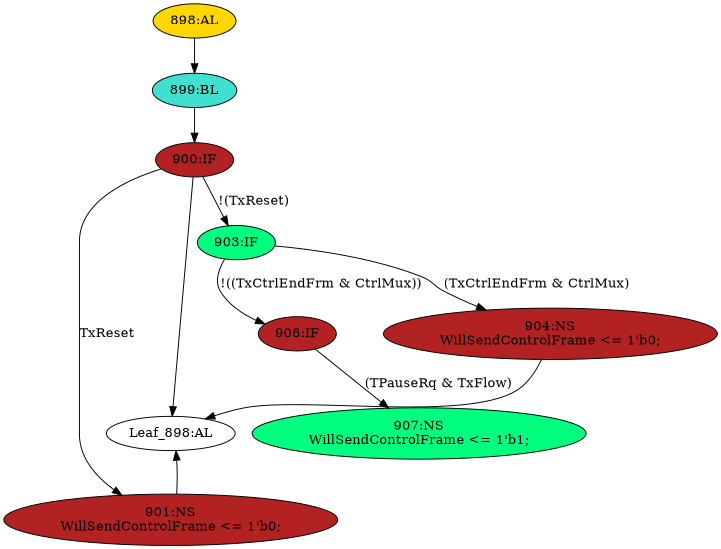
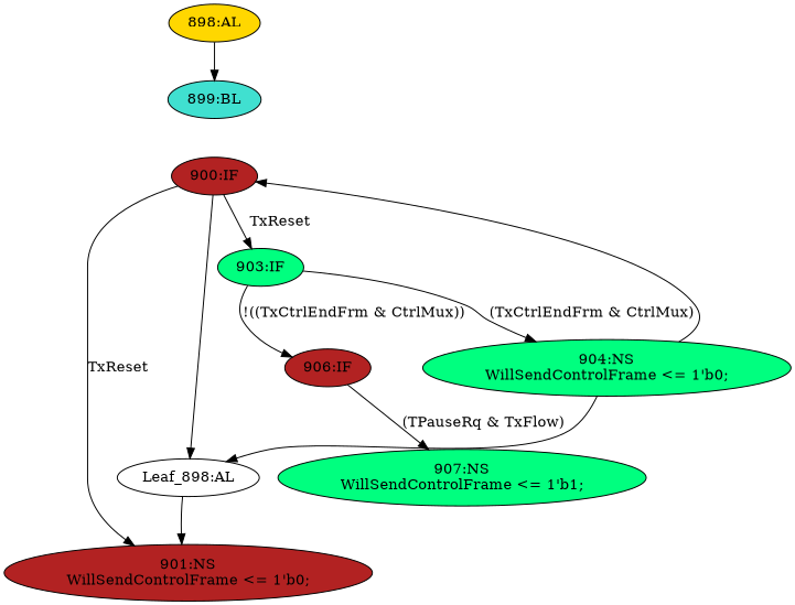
  strict digraph {
    node [fillcolor=firebrick statements="[]" style=filled typ=IfStatement]
    edge [cond="[]" lineno=None]
    n1 [ast="<pyverilog.vparser.ast.Block object at 0x7f37fb674d90>" fillcolor=turquoise label="899:BL" typ=Block]
    n2 [ast="<pyverilog.vparser.ast.IfStatement object at 0x7f37fb674e50>" label="900:IF"]
    n3 [ast="<pyverilog.vparser.ast.IfStatement object at 0x7f37fb674ed0>" fillcolor=springgreen label="903:IF"]
    n4 [ast="<pyverilog.vparser.ast.NonblockingSubstitution object at 0x7f37fb6784d0>" label="901:NS\nWillSendControlFrame <= 1'b0;" statements="[<pyverilog.vparser.ast.NonblockingSubstitution object at 0x7f37fb6784d0>]" typ=NonblockingSubstitution]
    n5 [def_var="['WillSendControlFrame']" label="Leaf_898:AL" fillcolor="" statements="" style="" typ=""]
-   n6 [ast="<pyverilog.vparser.ast.NonblockingSubstitution object at 0x7f37fb678250>" label="904:NS\nWillSendControlFrame <= 1'b0;" statements="[<pyverilog.vparser.ast.NonblockingSubstitution object at 0x7f37fb678250>]" typ=NonblockingSubstitution]
+   n6 [ast="<pyverilog.vparser.ast.NonblockingSubstitution object at 0x7f37fb678250>" fillcolor=springgreen label="904:NS\nWillSendControlFrame <= 1'b0;" statements="[<pyverilog.vparser.ast.NonblockingSubstitution object at 0x7f37fb678250>]" typ=NonblockingSubstitution]
    n7 [ast="<pyverilog.vparser.ast.IfStatement object at 0x7f37fb674f10>" label="906:IF"]
    n8 [ast="<pyverilog.vparser.ast.NonblockingSubstitution object at 0x7f37fb674f90>" fillcolor=springgreen label="907:NS\nWillSendControlFrame <= 1'b1;" statements="[<pyverilog.vparser.ast.NonblockingSubstitution object at 0x7f37fb674f90>]" typ=NonblockingSubstitution]
    n9 [ast="<pyverilog.vparser.ast.Always object at 0x7f37fb6786d0>" clk_sens=True fillcolor=gold label="898:AL" sens="['MTxClk', 'TxReset']" typ=Always use_var="['TxFlow', 'TxCtrlEndFrm', 'CtrlMux', 'TPauseRq', 'TxReset']"]
-   n1 -> n2
-   n2 -> n3 [cond="['TxReset']" label="!(TxReset)" lineno=900]
+   n6 -> n2
+   n2 -> n3 [cond="['TxReset']" label=TxReset lineno=900]
    n2 -> n4 [cond="['TxReset']" label=TxReset lineno=900]
    n2 -> n5
    n3 -> n6 [cond="['TxCtrlEndFrm', 'CtrlMux']" label="(TxCtrlEndFrm & CtrlMux)" lineno=903]
    n3 -> n7 [cond="['TxCtrlEndFrm', 'CtrlMux']" label="!((TxCtrlEndFrm & CtrlMux))" lineno=903]
-   n4 -> n5
+   n5 -> n4
    n6 -> n5
    n7 -> n8 [cond="['TPauseRq', 'TxFlow']" label="(TPauseRq & TxFlow)" lineno=906]
    n9 -> n1
  }
